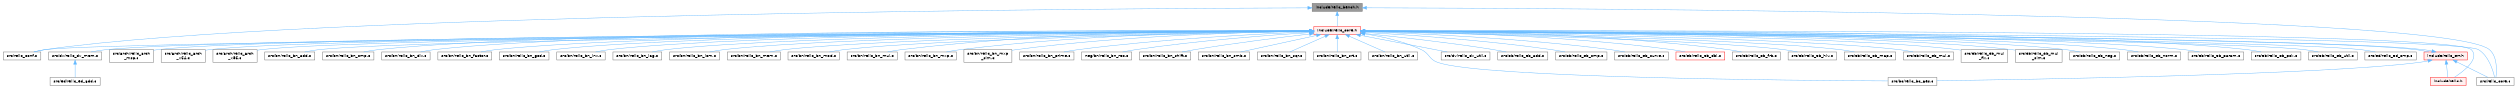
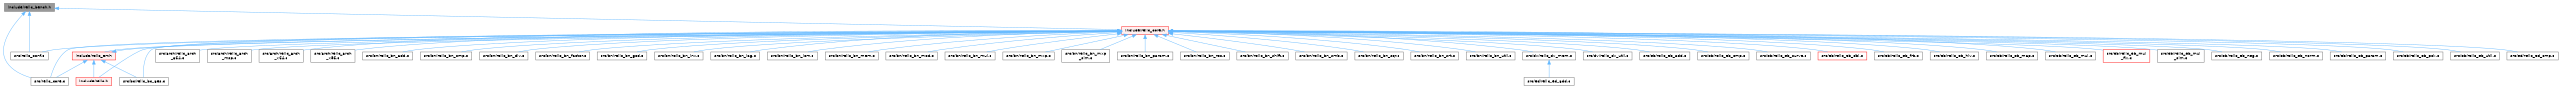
  digraph {
    node [color=grey40 fillcolor=white fontname=Helvetica fontsize=10 shape=box style=filled]
    edge [color=steelblue1 dir=back fontname=Helvetica fontsize=10 labelfontname=Helvetica labelfontsize=10 style=solid]
    n1 [color=gray40 fillcolor=grey60 fontcolor=black height=0.2 label="include/relic_bench.h" width=0.4]
    n2 [color=red fillcolor="#FFF0F0" height=0.2 label="include/relic_core.h" width=0.4]
    n3 [height=0.2 label="src/relic_core.c" width=0.4]
    n4 [height=0.2 label="src/relic_conf.c" width=0.4]
    n5 [color=red fillcolor="#FFF0F0" height=0.2 label="include/relic.h" width=0.4]
    n6 [color=red fillcolor="#FFF0F0" height=0.2 label="include/relic_err.h" width=0.4]
    n7 [height=0.2 label="src/bc/relic_bc_aes.c" width=0.4]
+   n8 [height=0.2 label="src/arch/relic_arch\l_a64.c" width=0.4]
    n9 [height=0.2 label="src/arch/relic_arch\l_msp.c" width=0.4]
    n10 [height=0.2 label="src/arch/relic_arch\l_x64.c" width=0.4]
    n11 [height=0.2 label="src/arch/relic_arch\l_x86.c" width=0.4]
    n12 [height=0.2 label="src/bn/relic_bn_add.c" width=0.4]
    n13 [height=0.2 label="src/bn/relic_bn_cmp.c" width=0.4]
    n14 [height=0.2 label="src/bn/relic_bn_div.c" width=0.4]
    n15 [height=0.2 label="src/bn/relic_bn_factor.c" width=0.4]
    n16 [height=0.2 label="src/bn/relic_bn_gcd.c" width=0.4]
    n17 [height=0.2 label="src/bn/relic_bn_inv.c" width=0.4]
    n18 [height=0.2 label="src/bn/relic_bn_lag.c" width=0.4]
    n19 [height=0.2 label="src/bn/relic_bn_lcm.c" width=0.4]
    n20 [height=0.2 label="src/bn/relic_bn_mem.c" width=0.4]
    n21 [height=0.2 label="src/bn/relic_bn_mod.c" width=0.4]
    n22 [height=0.2 label="src/bn/relic_bn_mul.c" width=0.4]
    n23 [height=0.2 label="src/bn/relic_bn_mxp.c" width=0.4]
    n24 [height=0.2 label="src/bn/relic_bn_mxp\l_sim.c" width=0.4]
-   n25 [height=0.2 label="src/bn/relic_bn_prime.c" width=0.4]
-   n26 [height=0.2 label="neg/bn/relic_bn_rec.c" width=0.4]
+   n25 [height=0.2 label="src/bn/relic_bn_param.c" width=0.4]
+   n26 [height=0.2 label="src/bn/relic_bn_rec.c" width=0.4]
    n27 [height=0.2 label="src/bn/relic_bn_shift.c" width=0.4]
    n28 [height=0.2 label="src/bn/relic_bn_smb.c" width=0.4]
    n29 [height=0.2 label="src/bn/relic_bn_sqr.c" width=0.4]
    n30 [height=0.2 label="src/bn/relic_bn_srt.c" width=0.4]
    n31 [height=0.2 label="src/bn/relic_bn_util.c" width=0.4]
    n32 [height=0.2 label="src/dv/relic_dv_mem.c" width=0.4]
    n33 [height=0.2 label="src/dv/relic_dv_util.c" width=0.4]
    n34 [height=0.2 label="src/eb/relic_eb_add.c" width=0.4]
    n35 [height=0.2 label="src/eb/relic_eb_cmp.c" width=0.4]
    n36 [height=0.2 label="src/eb/relic_eb_curve.c" width=0.4]
    n37 [color=red height=0.2 label="src/eb/relic_eb_dbl.c" width=0.4]
    n38 [height=0.2 label="src/eb/relic_eb_frb.c" width=0.4]
    n39 [height=0.2 label="src/eb/relic_eb_hlv.c" width=0.4]
    n40 [height=0.2 label="src/eb/relic_eb_map.c" width=0.4]
    n41 [height=0.2 label="src/eb/relic_eb_mul.c" width=0.4]
-   n42 [height=0.2 label="src/eb/relic_eb_mul\l_fix.c" width=0.4]
+   n42 [color=red height=0.2 label="src/eb/relic_eb_mul\l_fix.c" width=0.4]
    n43 [height=0.2 label="src/eb/relic_eb_mul\l_sim.c" width=0.4]
    n44 [height=0.2 label="src/eb/relic_eb_neg.c" width=0.4]
    n45 [height=0.2 label="src/eb/relic_eb_norm.c" width=0.4]
    n46 [height=0.2 label="src/eb/relic_eb_param.c" width=0.4]
    n47 [height=0.2 label="src/eb/relic_eb_pck.c" width=0.4]
    n48 [height=0.2 label="src/eb/relic_eb_util.c" width=0.4]
    n49 [height=0.2 label="src/ed/relic_ed_cmp.c" width=0.4]
    n50 [height=0.2 label="src/ed/relic_ed_add.c" width=0.4]
    n1 -> n2
    n1 -> n3
    n1 -> n4
    n2 -> n3
    n2 -> n4
    n2 -> n5
    n2 -> n6
    n2 -> n7
+   n2 -> n8
    n2 -> n9
    n2 -> n10
    n2 -> n11
    n2 -> n12
    n2 -> n13
    n2 -> n14
    n2 -> n15
    n2 -> n16
    n2 -> n17
    n2 -> n18
    n2 -> n19
    n2 -> n20
    n2 -> n21
    n2 -> n22
    n2 -> n23
    n2 -> n24
    n2 -> n25
    n2 -> n26
    n2 -> n27
    n2 -> n28
    n2 -> n29
    n2 -> n30
    n2 -> n31
    n2 -> n32
    n2 -> n33
    n2 -> n34
    n2 -> n35
    n2 -> n36
    n2 -> n37
    n2 -> n38
    n2 -> n39
    n2 -> n40
    n2 -> n41
    n2 -> n42
    n2 -> n43
    n2 -> n44
    n2 -> n45
    n2 -> n46
    n2 -> n47
    n2 -> n48
    n2 -> n49
    n6 -> n2
    n6 -> n3
    n6 -> n5
    n6 -> n7
    n32 -> n50
  }
